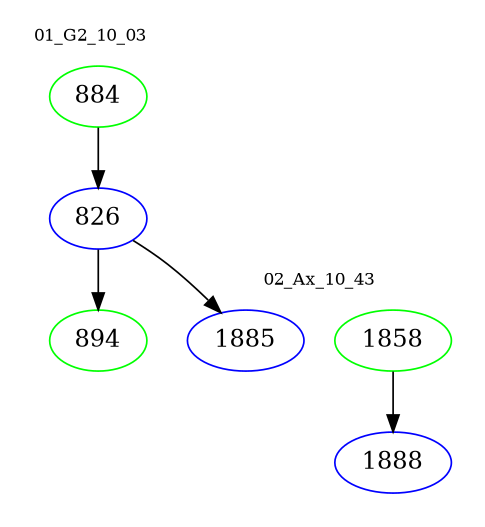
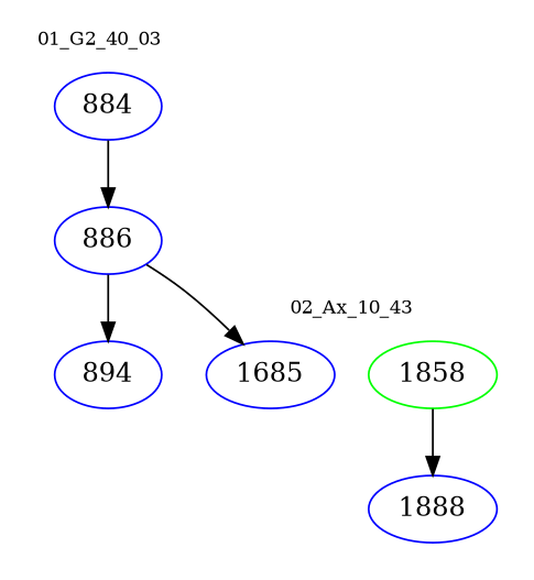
  digraph {
    node [color=blue]
    edge [color=black]
    n1 [color=green label=1858]
    n2 [label=1888]
-   n3 [label=1885]
-   n4 [color=green label=884]
-   n5 [label=826]
-   n6 [color=green label=894]
+   n3 [label=1685]
+   n4 [label=884]
+   n5 [label=886]
+   n6 [label=894]
    subgraph cluster_1 {
      color=white
      fontsize=10
      label="02_Ax_10_43"
      n1
      n2
      n3
    }
    subgraph cluster_2 {
      color=white
      fontsize=10
-     label="01_G2_10_03"
+     label="01_G2_40_03"
      n4
      n5
      n6
    }
    n1 -> n2
    n4 -> n5
    n5 -> n3
    n5 -> n6
  }
